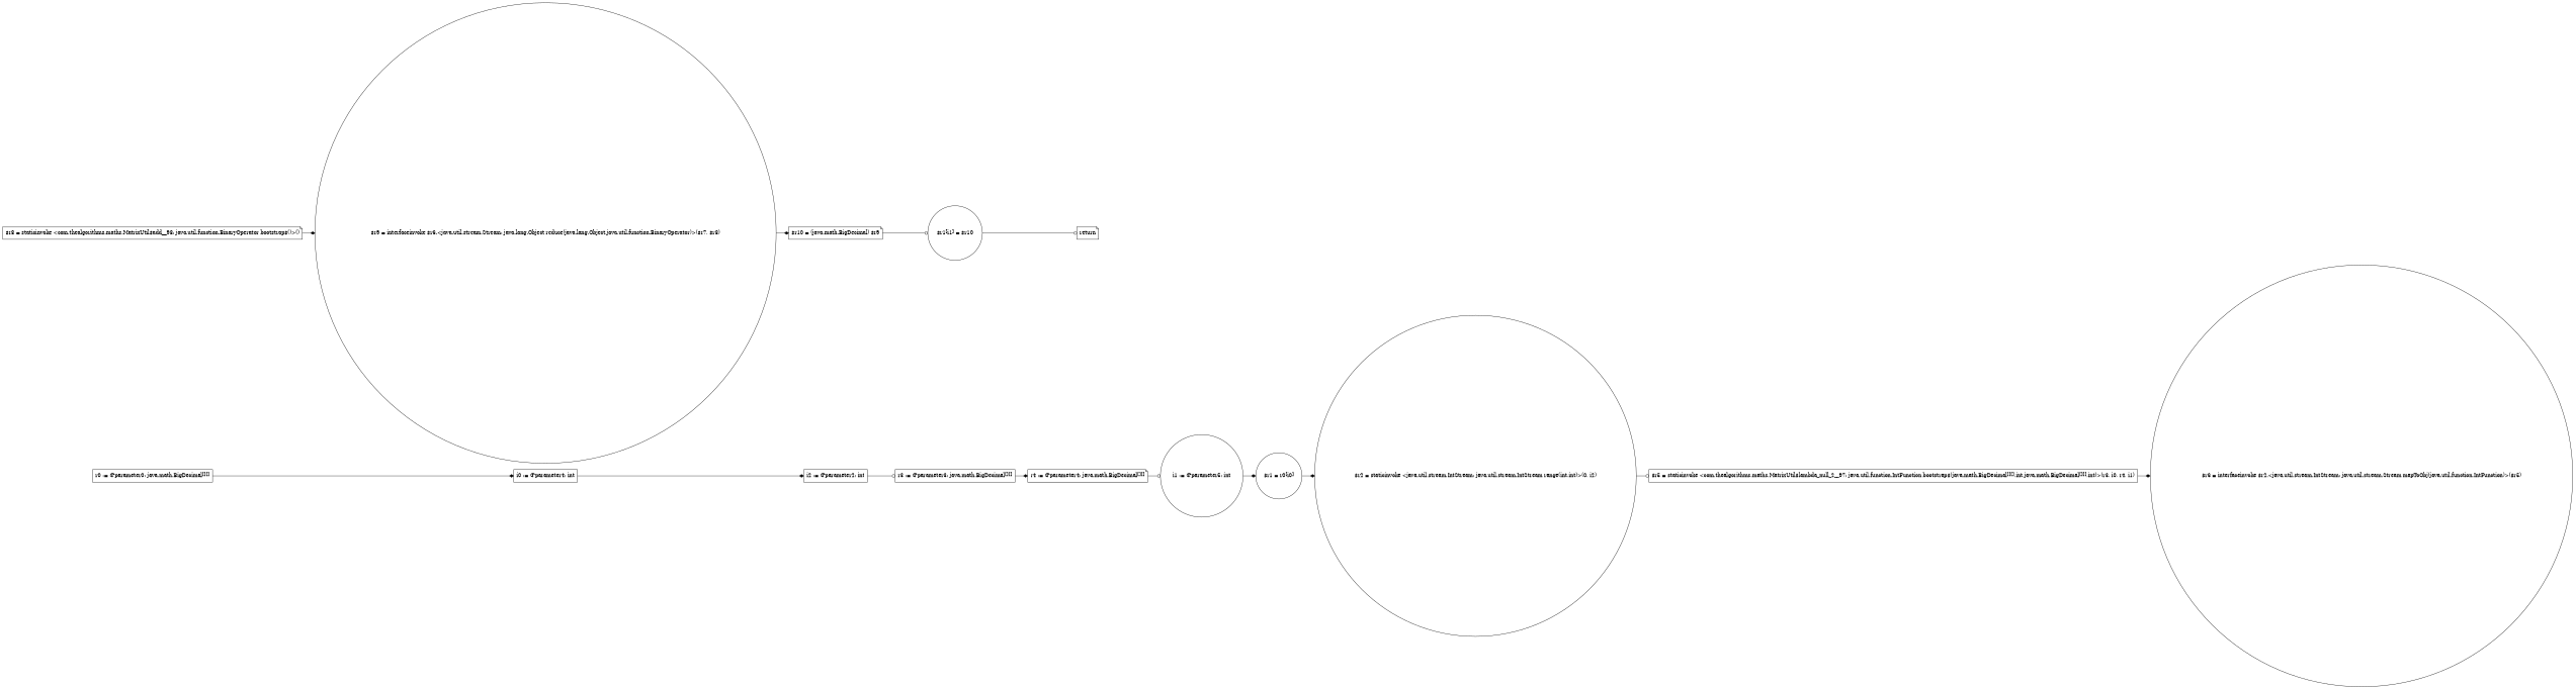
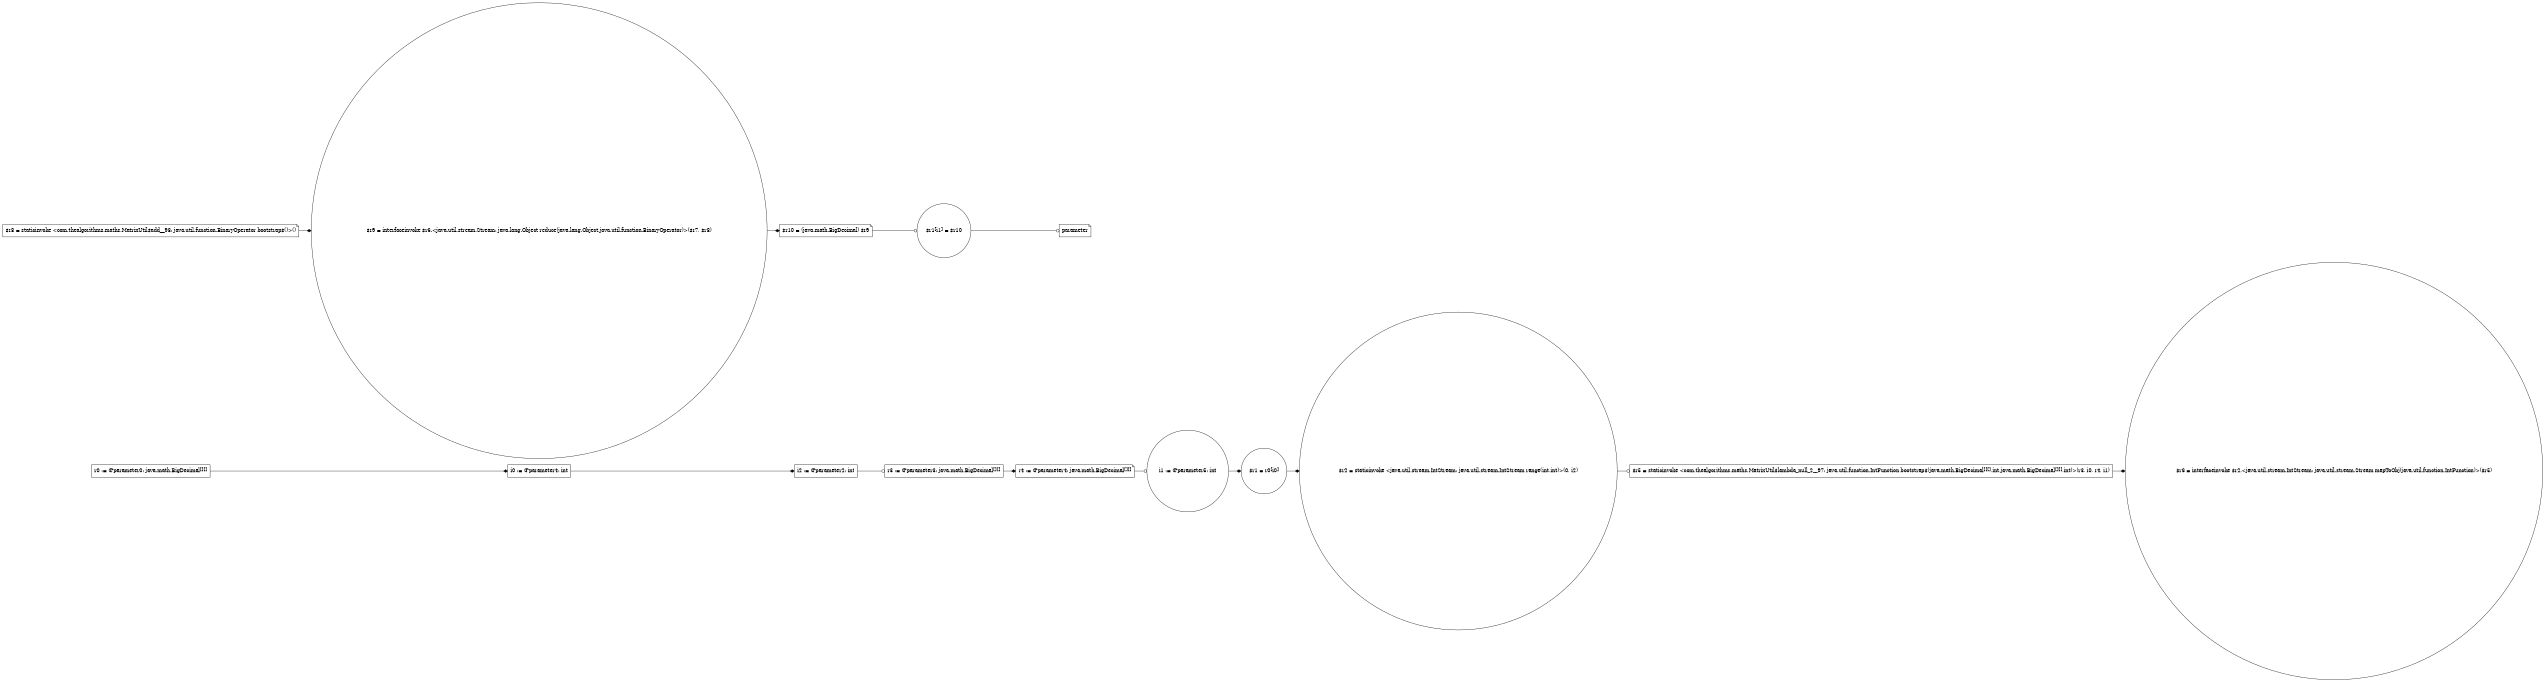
  digraph {
    rankdir=LR
    node [shape=circle]
    edge [arrowhead=diamond]
    "r0 := @parameter0: java.math.BigDecimal[][]" [shape=box]
    n2 [label="i0 := @parameter4: int" shape=box]
    "i2 := @parameter2: int" [shape=box]
    "r3 := @parameter3: java.math.BigDecimal[][]" [shape=box]
    "r4 := @parameter4: java.math.BigDecimal[][]" [shape=note]
    "i1 := @parameter5: int"
    "$r1 = r0[i0]"
    "$r2 = staticinvoke <java.util.stream.IntStream: java.util.stream.IntStream range(int,int)>(0, i2)"
    "$r5 = staticinvoke <com.thealgorithms.maths.MatrixUtil$lambda_null_2__97: java.util.function.IntFunction bootstrap$(java.math.BigDecimal[][],int,java.math.BigDecimal[][],int)>(r3, i0, r4, i1)" [shape=box]
    "$r6 = interfaceinvoke $r2.<java.util.stream.IntStream: java.util.stream.Stream mapToObj(java.util.function.IntFunction)>($r5)"
    "$r8 = staticinvoke <com.thealgorithms.maths.MatrixUtil$add__98: java.util.function.BinaryOperator bootstrap$()>()" [shape=note]
    "$r9 = interfaceinvoke $r6.<java.util.stream.Stream: java.lang.Object reduce(java.lang.Object,java.util.function.BinaryOperator)>($r7, $r8)"
    "$r10 = (java.math.BigDecimal) $r9" [shape=note]
    "$r1[i1] = $r10"
-   return [shape=note]
+   return [shape=note label=parameter]
    "r0 := @parameter0: java.math.BigDecimal[][]" -> n2
    n2 -> "i2 := @parameter2: int"
    "i2 := @parameter2: int" -> "r3 := @parameter3: java.math.BigDecimal[][]" [arrowhead=odot]
    "r3 := @parameter3: java.math.BigDecimal[][]" -> "r4 := @parameter4: java.math.BigDecimal[][]"
    "r4 := @parameter4: java.math.BigDecimal[][]" -> "i1 := @parameter5: int" [arrowhead=odot]
    "i1 := @parameter5: int" -> "$r1 = r0[i0]"
    "$r1 = r0[i0]" -> "$r2 = staticinvoke <java.util.stream.IntStream: java.util.stream.IntStream range(int,int)>(0, i2)"
    "$r2 = staticinvoke <java.util.stream.IntStream: java.util.stream.IntStream range(int,int)>(0, i2)" -> "$r5 = staticinvoke <com.thealgorithms.maths.MatrixUtil$lambda_null_2__97: java.util.function.IntFunction bootstrap$(java.math.BigDecimal[][],int,java.math.BigDecimal[][],int)>(r3, i0, r4, i1)" [arrowhead=odot]
    "$r5 = staticinvoke <com.thealgorithms.maths.MatrixUtil$lambda_null_2__97: java.util.function.IntFunction bootstrap$(java.math.BigDecimal[][],int,java.math.BigDecimal[][],int)>(r3, i0, r4, i1)" -> "$r6 = interfaceinvoke $r2.<java.util.stream.IntStream: java.util.stream.Stream mapToObj(java.util.function.IntFunction)>($r5)"
    "$r8 = staticinvoke <com.thealgorithms.maths.MatrixUtil$add__98: java.util.function.BinaryOperator bootstrap$()>()" -> "$r9 = interfaceinvoke $r6.<java.util.stream.Stream: java.lang.Object reduce(java.lang.Object,java.util.function.BinaryOperator)>($r7, $r8)"
    "$r9 = interfaceinvoke $r6.<java.util.stream.Stream: java.lang.Object reduce(java.lang.Object,java.util.function.BinaryOperator)>($r7, $r8)" -> "$r10 = (java.math.BigDecimal) $r9"
    "$r10 = (java.math.BigDecimal) $r9" -> "$r1[i1] = $r10" [arrowhead=odot]
    "$r1[i1] = $r10" -> return [arrowhead=odot]
  }
